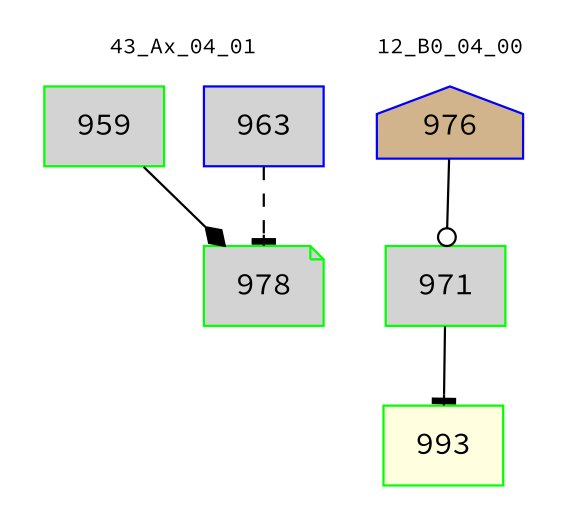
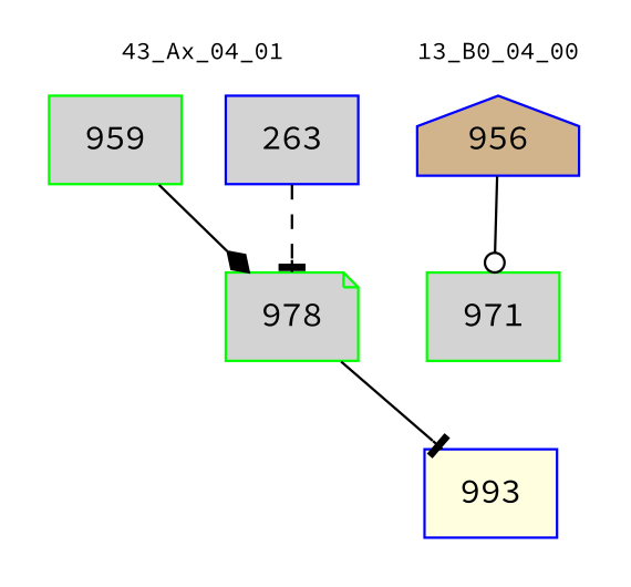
  digraph {
    fontname="Source Code Pro"
    node [color=green fillcolor=lightgrey fontname="Source Code Pro" shape=box style=filled]
    edge [arrowhead=tee color=black fontname="Source Code Pro" style=solid]
-   n1 [color=blue label=963]
+   n1 [color=blue label=263]
    n2 [label=959]
    n3 [label=978 shape=note]
-   n4 [color=blue fillcolor=tan label=976 shape=house]
+   n4 [color=blue fillcolor=tan label=956 shape=house]
    n5 [label=971]
-   n6 [fillcolor=lightyellow label=993]
+   n6 [color=blue fillcolor=lightyellow label=993]
    subgraph cluster_1 {
      color=white
      fontsize=10
      label="43_Ax_04_01"
      n1
      n2
      n3
    }
    subgraph cluster_2 {
      color=white
      fontsize=10
-     label="12_B0_04_00"
+     label="13_B0_04_00"
      n4
      n5
      n6
    }
    n1 -> n3 [style=dashed]
    n2 -> n3 [arrowhead=diamond]
    n4 -> n5 [arrowhead=odot]
-   n5 -> n6
+   n3 -> n6
  }
